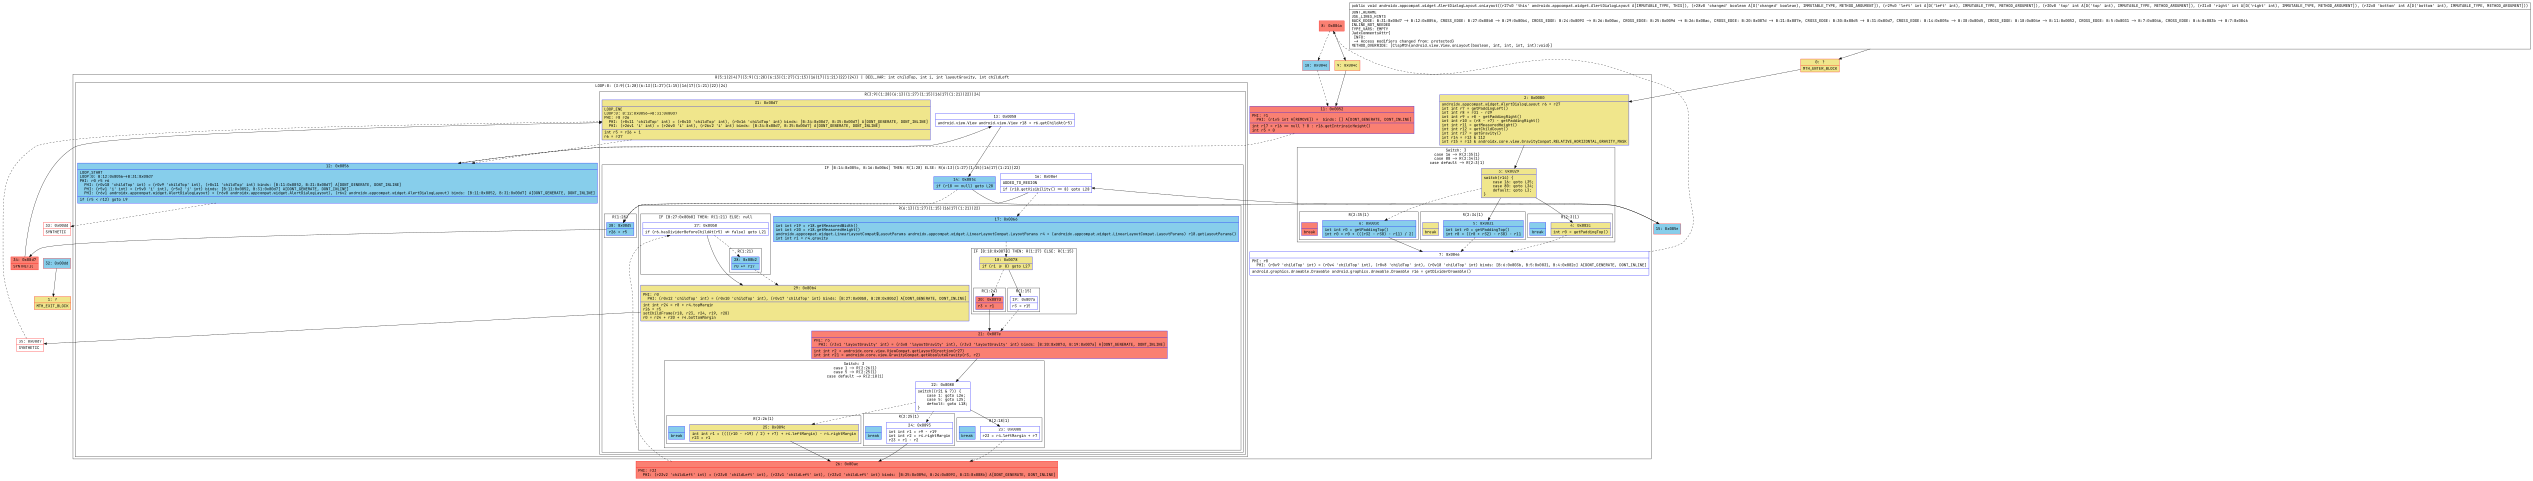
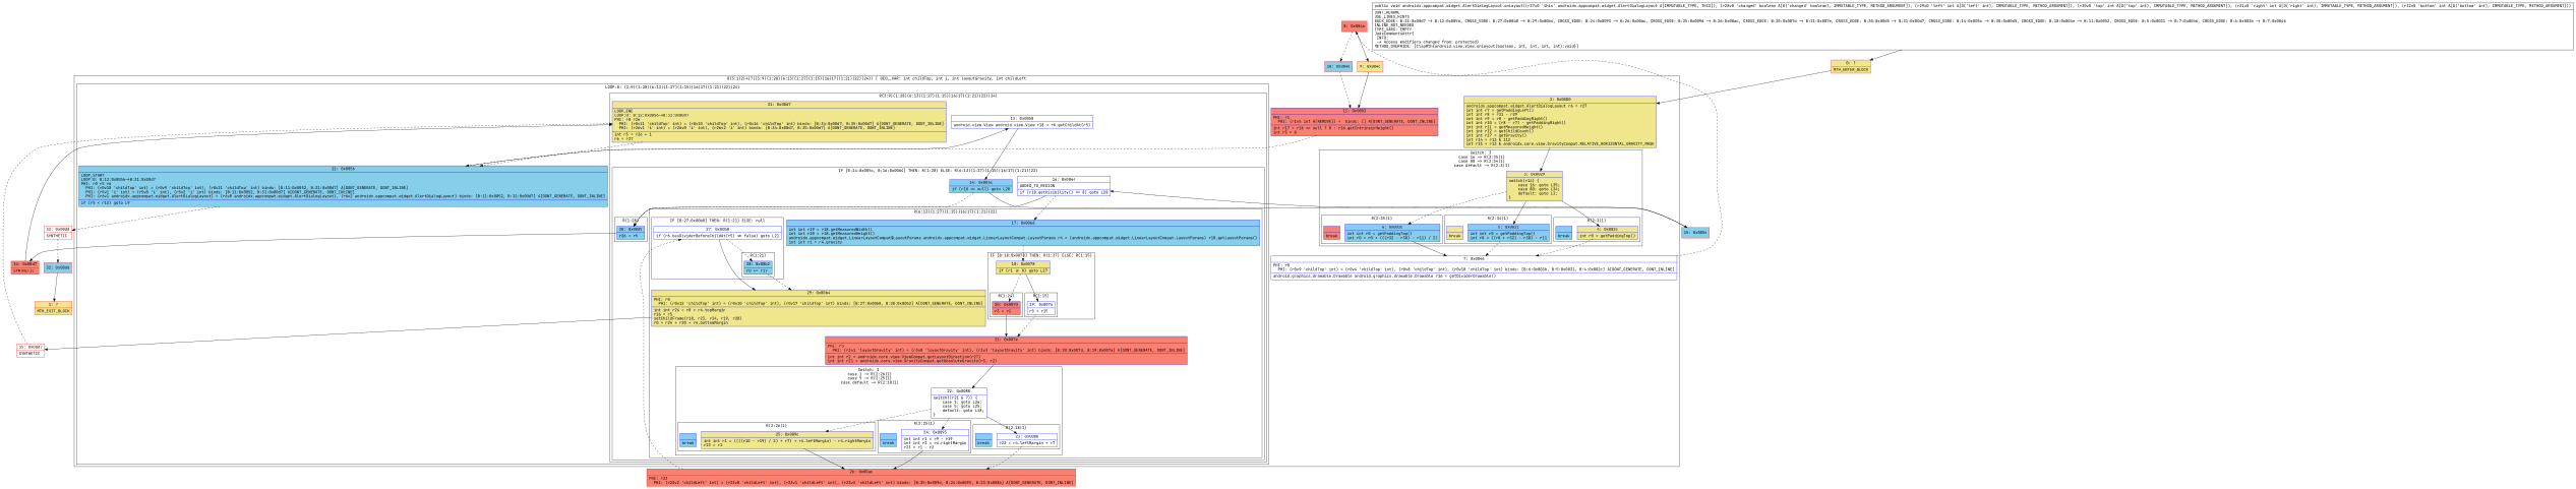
  digraph {
    fontname="JetBrains Mono"
    node [color=blue fillcolor=skyblue fontname="JetBrains Mono" shape=record style=filled]
    edge [fontname="JetBrains Mono" style=solid]
    n1 [label="{6\:\ 0x003b|int int r0 = getPaddingTop()\lint r0 = r0 + (((r32 \- r30) \- r11) \/ 2)\l}"]
    n2 [fillcolor=salmon label="{|break\l}"]
    n3 [label="{5\:\ 0x0031|int int r0 = getPaddingTop()\lint r0 = ((r0 + r32) \- r30) \- r11\l}"]
    n4 [fillcolor=khaki label="{|break\l}"]
    n5 [fillcolor=khaki label="{4\:\ 0x002c|int r0 = getPaddingTop()\l}"]
    n6 [label="{|break\l}"]
    n7 [fillcolor=khaki label="{3\:\ 0x0029|switch(r14) \{\l    case 16: goto L35;\l    case 80: goto L34;\l    default: goto L3;\l\}\l}"]
    n8 [label="{30\:\ 0x00d5|r26 = r5\l}"]
    n9 [fillcolor=salmon label="{20\:\ 0x007d|r3 = r1\l}"]
    n10 [fillcolor=white label="{19\:\ 0x007a|r3 = r15\l}"]
    n11 [fillcolor=khaki label="{18\:\ 0x0078|if (r1 \>= 0) goto L27\l}"]
    n12 [fillcolor=khaki label="{25\:\ 0x009d|int int r1 = ((((r10 \- r19) \/ 2) + r7) + r4.leftMargin) \- r4.rightMargin\lr23 = r1\l}"]
    n13 [label="{|break\l}"]
    n14 [fillcolor=white label="{24\:\ 0x0093|int int r1 = r9 \- r19\lint int r2 = r4.rightMargin\lr23 = r1 \- r2\l}"]
    n15 [label="{|break\l}"]
    n16 [fillcolor=white label="{23\:\ 0x008b|r23 = r4.leftMargin + r7\l}"]
    n17 [label="{|break\l}"]
    n18 [fillcolor=white label="{22\:\ 0x0088|switch((r21 & 7)) \{\l    case 1: goto L26;\l    case 5: goto L25;\l    default: goto L18;\l\}\l}"]
    n19 [label="{28\:\ 0x00b2|r0 += r17\l}"]
    n20 [fillcolor=white label="{27\:\ 0x00b0|if (r6.hasDividerBeforeChildAt(r5) != false) goto L21\l}"]
    n21 [label="{17\:\ 0x0066|int int r19 = r18.getMeasuredWidth()\lint int r20 = r18.getMeasuredHeight()\landroidx.appcompat.widget.LinearLayoutCompat$LayoutParams androidx.appcompat.widget.LinearLayoutCompat.LayoutParams r4 = (androidx.appcompat.widget.LinearLayoutCompat.LayoutParams) r18.getLayoutParams()\lint int r1 = r4.gravity\l}"]
    n22 [fillcolor=salmon label="{21\:\ 0x007e|PHI: r3 \l  PHI: (r3v1 'layoutGravity' int) = (r3v0 'layoutGravity' int), (r3v3 'layoutGravity' int) binds: [B:20:0x007d, B:19:0x007a] A[DONT_GENERATE, DONT_INLINE]\l|int int r2 = androidx.core.view.ViewCompat.getLayoutDirection(r27)\lint int r21 = androidx.core.view.GravityCompat.getAbsoluteGravity(r3, r2)\l}"]
    n23 [fillcolor=khaki label="{29\:\ 0x00b4|PHI: r0 \l  PHI: (r0v12 'childTop' int) = (r0v10 'childTop' int), (r0v17 'childTop' int) binds: [B:27:0x00b0, B:28:0x00b2] A[DONT_GENERATE, DONT_INLINE]\l|int int r24 = r0 + r4.topMargin\lr26 = r5\lsetChildFrame(r18, r23, r24, r19, r20)\lr0 = r24 + r20 + r4.bottomMargin\l}"]
    n24 [label="{14\:\ 0x005c|if (r18 == null) goto L28\l}"]
    n25 [fillcolor=white label="{16\:\ 0x0064|ADDED_TO_REGION\l|if (r18.getVisibility() == 8) goto L28\l}"]
    n26 [fillcolor=white label="{13\:\ 0x0058|android.view.View android.view.View r18 = r6.getChildAt(r5)\l}"]
    n27 [fillcolor=khaki label="{31\:\ 0x00d7|LOOP_END\lLOOP:0: B:12:0x0056\-\>B:31:0x00d7\lPHI: r0 r26 \l  PHI: (r0v11 'childTop' int) = (r0v10 'childTop' int), (r0v16 'childTop' int) binds: [B:34:0x00d7, B:35:0x00d7] A[DONT_GENERATE, DONT_INLINE]\l  PHI: (r26v1 'i' int) = (r26v0 'i' int), (r26v2 'i' int) binds: [B:34:0x00d7, B:35:0x00d7] A[DONT_GENERATE, DONT_INLINE]\l|int r5 = r26 + 1\lr6 = r27\l}"]
    n28 [label="{12\:\ 0x0056|LOOP_START\lLOOP:0: B:12:0x0056\-\>B:31:0x00d7\lPHI: r0 r5 r6 \l  PHI: (r0v10 'childTop' int) = (r0v9 'childTop' int), (r0v11 'childTop' int) binds: [B:11:0x0052, B:31:0x00d7] A[DONT_GENERATE, DONT_INLINE]\l  PHI: (r5v1 'i' int) = (r5v0 'i' int), (r5v2 'i' int) binds: [B:11:0x0052, B:31:0x00d7] A[DONT_GENERATE, DONT_INLINE]\l  PHI: (r6v1 androidx.appcompat.widget.AlertDialogLayout) = (r6v0 androidx.appcompat.widget.AlertDialogLayout), (r6v2 androidx.appcompat.widget.AlertDialogLayout) binds: [B:11:0x0052, B:31:0x00d7] A[DONT_GENERATE, DONT_INLINE]\l|if (r5 \< r12) goto L9\l}"]
    n29 [fillcolor=khaki label="{2\:\ 0x0000|androidx.appcompat.widget.AlertDialogLayout r6 = r27\lint int r7 = getPaddingLeft()\lint int r8 = r31 \- r29\lint int r9 = r8 \- getPaddingRight()\lint int r10 = (r8 \- r7) \- getPaddingRight()\lint int r11 = getMeasuredHeight()\lint int r12 = getChildCount()\lint int r17 = getGravity()\lint r14 = r13 & 112\lint r15 = r13 & androidx.core.view.GravityCompat.RELATIVE_HORIZONTAL_GRAVITY_MASK\l}"]
    n30 [fillcolor=white label="{7\:\ 0x0046|PHI: r0 \l  PHI: (r0v9 'childTop' int) = (r0v4 'childTop' int), (r0v8 'childTop' int), (r0v18 'childTop' int) binds: [B:6:0x003b, B:5:0x0031, B:4:0x002c] A[DONT_GENERATE, DONT_INLINE]\l|android.graphics.drawable.Drawable android.graphics.drawable.Drawable r16 = getDividerDrawable()\l}"]
    n31 [fillcolor=salmon label="{11\:\ 0x0052|PHI: r1 \l  PHI: (r1v5 int A[REMOVE]) =  binds: [] A[DONT_GENERATE, DONT_INLINE]\l|int r17 = r16 == null ? 0 : r16.getIntrinsicHeight()\lint r5 = 0\l}"]
    n32 [color=red fillcolor=salmon label="{34\:\ 0x00d7|SYNTHETIC\l}"]
    n33 [color=red fillcolor=salmon label="{26\:\ 0x00ac|PHI: r23 \l  PHI: (r23v2 'childLeft' int) = (r23v0 'childLeft' int), (r23v1 'childLeft' int), (r23v3 'childLeft' int) binds: [B:25:0x009d, B:24:0x0093, B:23:0x008b] A[DONT_GENERATE, DONT_INLINE]\l}"]
    n34 [color=red fillcolor=white label="{35\:\ 0x00d7|SYNTHETIC\l}"]
    n35 [color=red label="{15\:\ 0x005e}"]
    n36 [color=red fillcolor=white label="{33\:\ 0x00dd|SYNTHETIC\l}"]
    n37 [color=red fillcolor=salmon label="{8\:\ 0x004a}"]
    n38 [color=red fillcolor=khaki label="{9\:\ 0x004c}"]
    n39 [color=red label="{10\:\ 0x004e}"]
    n40 [color=red label="{32\:\ 0x00dd}"]
    n41 [color=red fillcolor=khaki label="{0\:\ ?|MTH_ENTER_BLOCK\l}"]
    n42 [color=red fillcolor=khaki label="{1\:\ ?|MTH_EXIT_BLOCK\l}"]
    n43 [fillcolor=white label="{public void androidx.appcompat.widget.AlertDialogLayout.onLayout((r27v0 'this' androidx.appcompat.widget.AlertDialogLayout A[IMMUTABLE_TYPE, THIS]), (r28v0 'changed' boolean A[D('changed' boolean), IMMUTABLE_TYPE, METHOD_ARGUMENT]), (r29v0 'left' int A[D('left' int), IMMUTABLE_TYPE, METHOD_ARGUMENT]), (r30v0 'top' int A[D('top' int), IMMUTABLE_TYPE, METHOD_ARGUMENT]), (r31v0 'right' int A[D('right' int), IMMUTABLE_TYPE, METHOD_ARGUMENT]), (r32v0 'bottom' int A[D('bottom' int), IMMUTABLE_TYPE, METHOD_ARGUMENT]))  | DONT_RENAME\lUSE_LINES_HINTS\lBACK_EDGE: B:31:0x00d7 \-\> B:12:0x0056, CROSS_EDGE: B:27:0x00b0 \-\> B:29:0x00b4, CROSS_EDGE: B:24:0x0093 \-\> B:26:0x00ac, CROSS_EDGE: B:25:0x009d \-\> B:26:0x00ac, CROSS_EDGE: B:20:0x007d \-\> B:21:0x007e, CROSS_EDGE: B:30:0x00d5 \-\> B:31:0x00d7, CROSS_EDGE: B:14:0x005c \-\> B:30:0x00d5, CROSS_EDGE: B:10:0x004e \-\> B:11:0x0052, CROSS_EDGE: B:5:0x0031 \-\> B:7:0x0046, CROSS_EDGE: B:6:0x003b \-\> B:7:0x0046\lINLINE_NOT_NEEDED\lTYPE_VARS: EMPTY\lJadxCommentsAttr\{\l INFO: \l \-\> Access modifiers changed from: protected\}\lMETHOD_OVERRIDE: [ClspMth\{android.view.View.onLayout(boolean, int, int, int, int):void\}]\l}" color=""]
    subgraph cluster_1 {
      label="R(5:1|2|4|7|(3:9|(1:28)(6:13|(1:27)(1:15)|16|17|(1:21)|22)|24)) | DECL_VAR: int childTop, int i, int layoutGravity, int childLeft\l"
      n29
      n30
      n31
      subgraph cluster_2 {
        label="Switch: 3\n case 16 -> R(2:35|1)\n case 80 -> R(2:34|1)\n case default -> R(2:3|1)"
        n7
        subgraph cluster_3 {
          label="R(2:35|1)"
          n1
          n2
        }
        subgraph cluster_4 {
          label="R(2:34|1)"
          n3
          n4
        }
        subgraph cluster_5 {
          label="R(2:3|1)"
          n5
          n6
        }
      }
      subgraph cluster_6 {
        label="LOOP:0: (3:9|(1:28)(6:13|(1:27)(1:15)|16|17|(1:21)|22)|24)"
        n28
        subgraph cluster_7 {
          label="R(3:9|(1:28)(6:13|(1:27)(1:15)|16|17|(1:21)|22)|24)"
          n26
          n27
          subgraph cluster_8 {
            label="IF [B:14:0x005c, B:16:0x0064] THEN: R(1:28) ELSE: R(6:13|(1:27)(1:15)|16|17|(1:21)|22)"
            n24
            n25
            subgraph cluster_9 {
              label="R(1:28)"
              n8
            }
            subgraph cluster_10 {
              label="R(6:13|(1:27)(1:15)|16|17|(1:21)|22)"
              n21
              n22
              n23
              subgraph cluster_11 {
                label="IF [B:18:0x0078] THEN: R(1:27) ELSE: R(1:15)"
                n11
                subgraph cluster_12 {
                  label="R(1:24)"
                  n9
                }
                subgraph cluster_13 {
                  label="R(1:15)"
                  n10
                }
              }
              subgraph cluster_14 {
                label="Switch: 3\n case 1 -> R(2:26|1)\n case 5 -> R(2:25|1)\n case default -> R(2:18|1)"
                n18
                subgraph cluster_15 {
                  label="R(2:26|1)"
                  n12
                  n13
                }
                subgraph cluster_16 {
                  label="R(2:25|1)"
                  n14
                  n15
                }
                subgraph cluster_17 {
                  label="R(2:18|1)"
                  n16
                  n17
                }
              }
              subgraph cluster_18 {
                label="IF [B:27:0x00b0] THEN: R(1:21) ELSE: null"
                n20
                subgraph cluster_19 {
                  label="R(1:21)"
                  n19
                }
              }
            }
          }
        }
      }
    }
    n1 -> n30
    n3 -> n30 [style=dashed]
    n5 -> n30 [style=dashed]
    n7 -> n1 [style=dashed]
    n7 -> n3
    n7 -> n5
    n8 -> n32
    n9 -> n22
    n10 -> n22 [style=dashed]
    n11 -> n9 [style=dashed]
    n11 -> n10
    n12 -> n33
    n14 -> n33
    n16 -> n33 [style=dashed]
    n18 -> n12 [style=dashed]
    n18 -> n14 [style=dashed]
    n18 -> n16
    n19 -> n23 [style=dashed]
    n20 -> n19 [style=dashed]
    n20 -> n23
    n21 -> n11 [style=dashed]
    n22 -> n18
    n23 -> n34
    n24 -> n8 [style=dashed]
    n24 -> n35
    n25 -> n8
    n25 -> n21 [style=dashed]
    n26 -> n24
    n27 -> n28 [style=dashed]
    n28 -> n26
    n28 -> n36 [style=dashed]
    n29 -> n7
    n30 -> n37 [style=dashed]
    n31 -> n28 [style=dashed]
    n32 -> n27
    n33 -> n20 [style=dashed]
    n34 -> n27 [style=dashed]
    n35 -> n25
+   n36 -> n40 [style=dashed]
    n37 -> n38
    n37 -> n39 [style=dashed]
    n38 -> n31
    n39 -> n31 [style=dashed]
    n40 -> n42
    n41 -> n29
    n43 -> n41
  }
